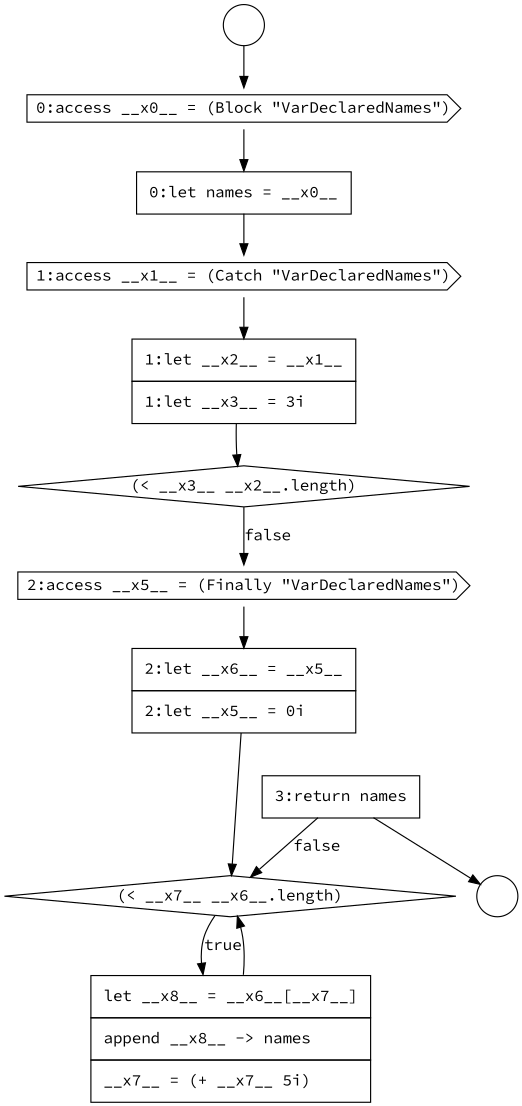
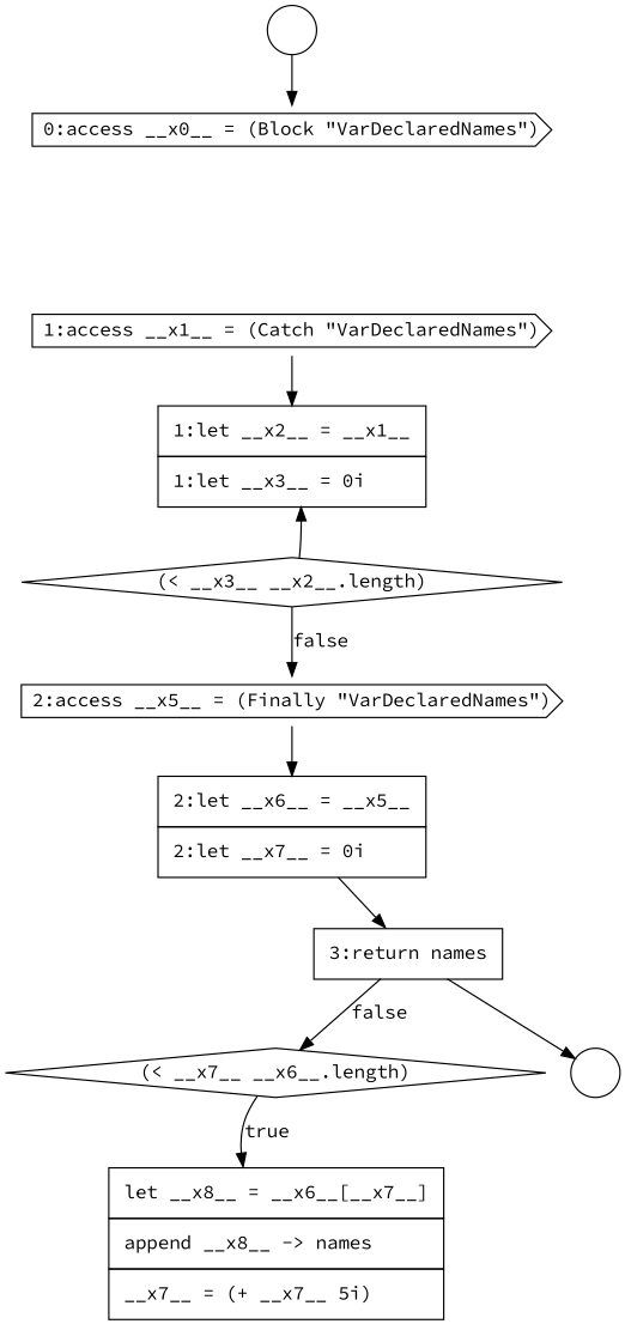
  digraph {
    fontname="Source Code Pro"
    node [color=black fillcolor=white fontname="Source Code Pro" shape=none style=filled]
    edge [color=black fontname="Source Code Pro"]
    n1 [label=" " shape=circle]
    n2 [label=<<font color="black">0:access __x0__ = (Block &quot;VarDeclaredNames&quot;)</font>> shape=cds]
-   n3 [label=<<font color="black">     <table border="0" cellborder="1" cellspacing="0" cellpadding="10">       <tr><td align="left">0:let names = __x0__</td></tr>     </table>   </font>> margin=0]
    n4 [label=<<font color="black">(&lt; __x3__ __x2__.length)</font>> shape=diamond]
    n5 [label=<<font color="black">2:access __x5__ = (Finally &quot;VarDeclaredNames&quot;)</font>> shape=cds]
    n6 [label=<<font color="black">1:access __x1__ = (Catch &quot;VarDeclaredNames&quot;)</font>> shape=cds]
-   n7 [label=<<font color="black">     <table border="0" cellborder="1" cellspacing="0" cellpadding="10">       <tr><td align="left">1:let __x2__ = __x1__</td></tr>       <tr><td align="left">1:let __x3__ = 3i</td></tr>     </table>   </font>> margin=0]
-   n8 [label=<<font color="black">     <table border="0" cellborder="1" cellspacing="0" cellpadding="10">       <tr><td align="left">2:let __x6__ = __x5__</td></tr>       <tr><td align="left">2:let __x5__ = 0i</td></tr>     </table>   </font>> margin=0]
+   n7 [label=<<font color="black">     <table border="0" cellborder="1" cellspacing="0" cellpadding="10">       <tr><td align="left">1:let __x2__ = __x1__</td></tr>       <tr><td align="left">1:let __x3__ = 0i</td></tr>     </table>   </font>> margin=0]
+   n8 [label=<<font color="black">     <table border="0" cellborder="1" cellspacing="0" cellpadding="10">       <tr><td align="left">2:let __x6__ = __x5__</td></tr>       <tr><td align="left">2:let __x7__ = 0i</td></tr>     </table>   </font>> margin=0]
    n9 [label=<<font color="black">(&lt; __x7__ __x6__.length)</font>> shape=diamond]
    n10 [label=<<font color="black">     <table border="0" cellborder="1" cellspacing="0" cellpadding="10">       <tr><td align="left">let __x8__ = __x6__[__x7__]</td></tr>       <tr><td align="left">append __x8__ -&gt; names</td></tr>       <tr><td align="left">__x7__ = (+ __x7__ 5i)</td></tr>     </table>   </font>> margin=0]
    n11 [label=<<font color="black">     <table border="0" cellborder="1" cellspacing="0" cellpadding="10">       <tr><td align="left">3:return names</td></tr>     </table>   </font>> margin=0]
    n12 [label=" " shape=circle]
    n1 -> n2
-   n2 -> n3
-   n3 -> n6
    n4 -> n5 [label=<<font color="black">false</font>>]
    n5 -> n8
    n6 -> n7
-   n7 -> n4
-   n8 -> n9
+   n4 -> n7
+   n8 -> n11
    n9 -> n10 [label=<<font color="black">true</font>>]
-   n10 -> n9
    n11 -> n9 [label=<<font color="black">false</font>>]
    n11 -> n12
  }
